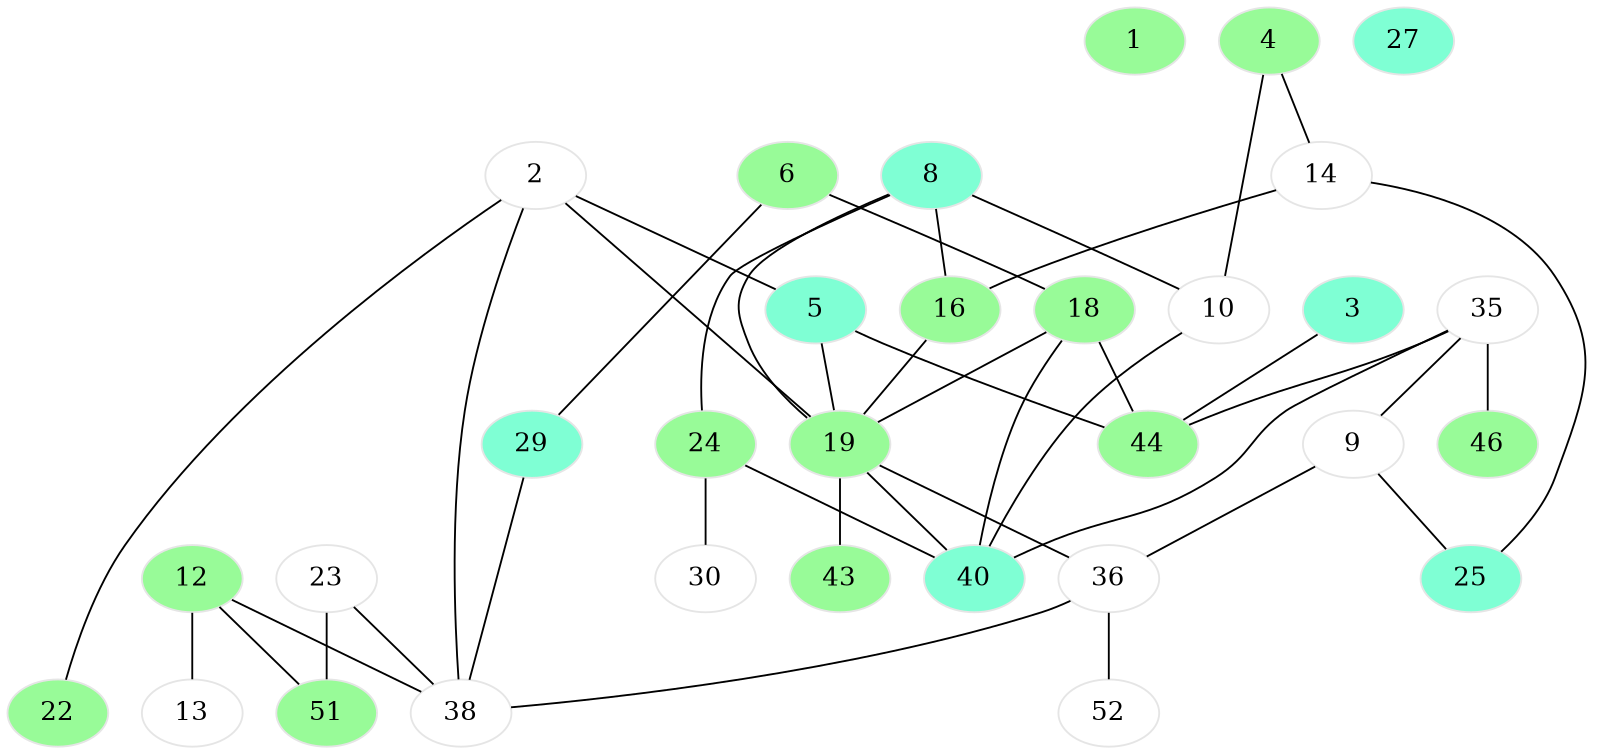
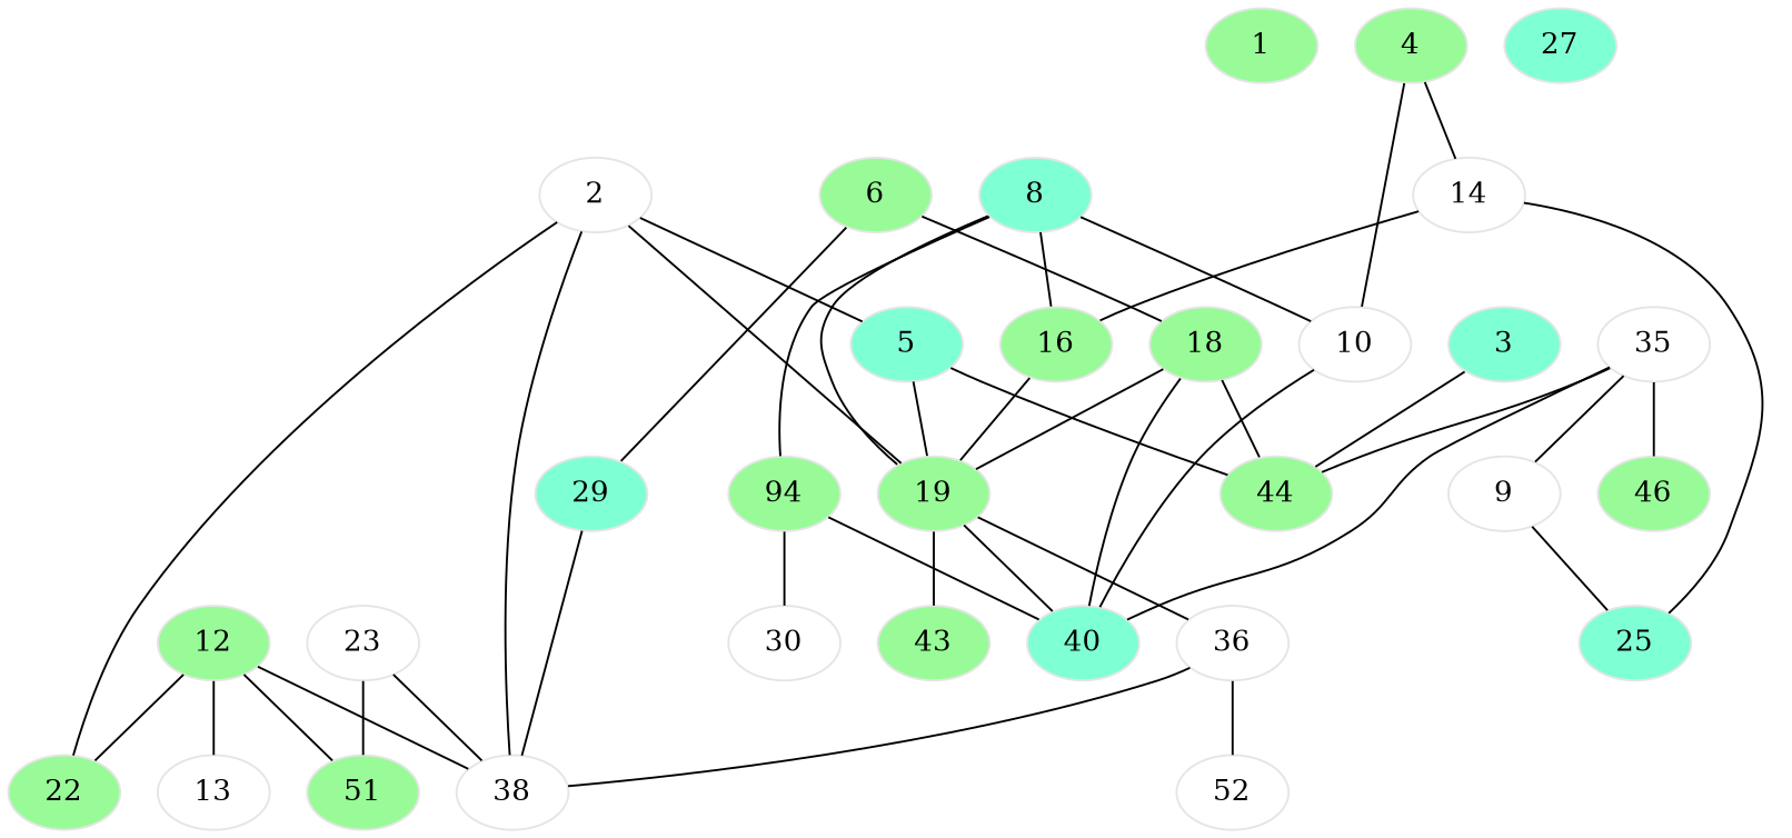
  graph {
    node [color=gray90 fillcolor=palegreen style=filled]
    1
    2 [fillcolor=white super="+34"]
    5 [fillcolor=aquamarine]
    19 [super="+31"]
    22 [super="+47"]
    38 [fillcolor=white super="+45"]
    44 [super="+50"]
    9 [fillcolor=white super="+15"]
    25 [fillcolor=aquamarine super="+41"]
    36 [fillcolor=white super="+42"]
    40 [fillcolor=aquamarine super="+48"]
    43
    3 [fillcolor=aquamarine]
    4 [super="+21"]
    10 [fillcolor=white super="+39"]
    14 [fillcolor=white super="+49"]
    16 [super="+17"]
    18 [super="+26"]
    6
    29 [fillcolor=aquamarine super="+53"]
    8 [fillcolor=aquamarine super="+11"]
-   24 [super="+32"]
+   24 [super="+32" label=94]
    30 [fillcolor=white]
    52 [fillcolor=white]
    12 [super="+20"]
    13 [fillcolor=white]
    51
    23 [fillcolor=white super="+33"]
    27 [fillcolor=aquamarine]
    35 [fillcolor=white super="+37"]
    46 [super="+54"]
    2 -- 5
    2 -- 19
    2 -- 22
    2 -- 38
    5 -- 19 [weight=2]
    5 -- 44
    19 -- 36
    19 -- 40
    19 -- 43
    9 -- 25
-   9 -- 36
    36 -- 38
    36 -- 52
    3 -- 44
    4 -- 10
    4 -- 14
    10 -- 40
    14 -- 25
    14 -- 16
    16 -- 19
    18 -- 19
    18 -- 44
    18 -- 40
    6 -- 18
    6 -- 29
    29 -- 38
    8 -- 19
    8 -- 10
    8 -- 16
    8 -- 24
    24 -- 40 [weight=2]
    24 -- 30
+   12 -- 22
    12 -- 38
    12 -- 13
    12 -- 51
    23 -- 38
    23 -- 51
    35 -- 44
    35 -- 9
    35 -- 40 [weight=2]
    35 -- 46
  }
